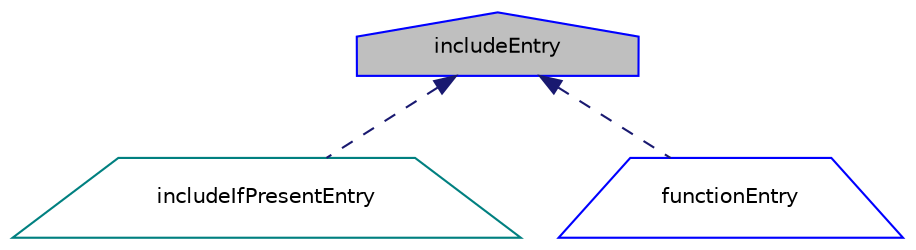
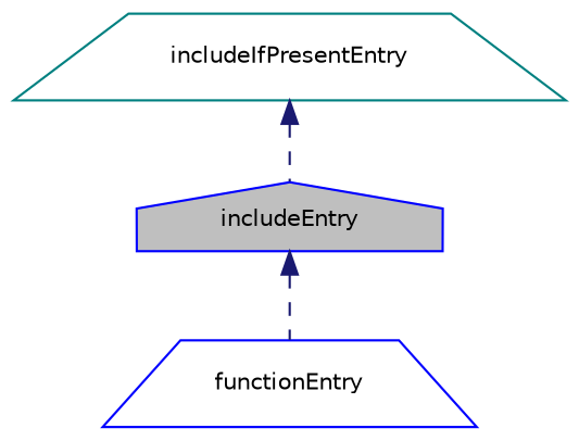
  digraph {
    node [color=blue fontname=Helvetica fontsize=10 shape=trapezium]
    edge [color=midnightblue dir=back fontname=Helvetica fontsize=10 labelfontname=Helvetica labelfontsize=10 style=dashed]
    n1 [fillcolor=grey75 fontcolor=black height=0.2 label=includeEntry shape=house style=filled width=0.4]
    n2 [color=teal height=0.2 label=includeIfPresentEntry width=0.4]
    n3 [height=0.2 label=functionEntry width=0.4]
-   n1 -> n2
+   n2 -> n1
    n1 -> n3
  }
